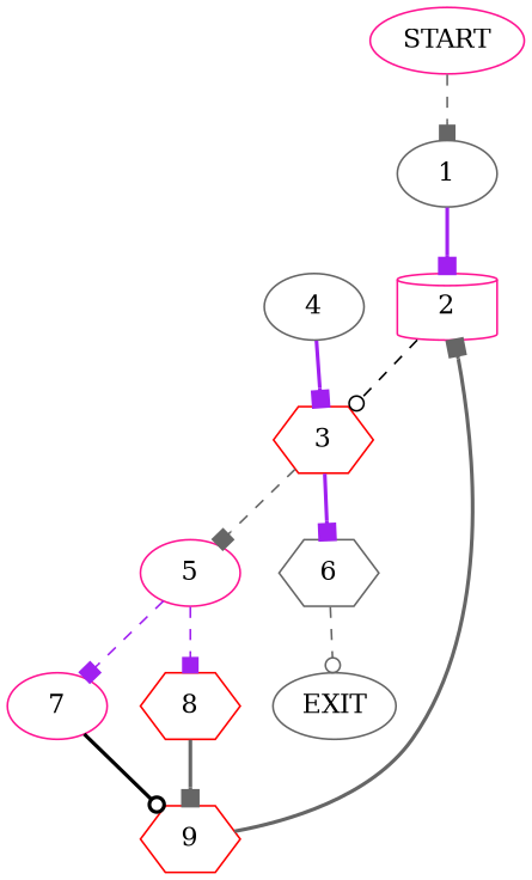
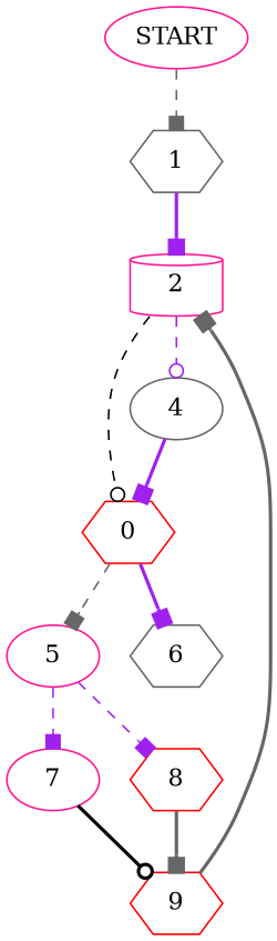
  digraph {
    node [color=deeppink shape=ellipse]
    edge [arrowhead=box color=purple style=dashed]
    n1 [label=START]
-   1 [color=gray40]
+   1 [color=gray40 shape=hexagon]
    2 [shape=cylinder]
-   n4 [color=gray40 label=EXIT]
-   3 [color=red shape=hexagon]
+   3 [color=red shape=hexagon label=0]
    4 [color=gray40]
    5
    6 [color=gray40 shape=hexagon]
    7
    8 [color=red shape=hexagon]
    9 [color=red shape=hexagon]
    n1 -> 1 [color=gray40]
    1 -> 2 [style=bold]
    2 -> 3 [arrowhead=odot color=black]
+   2 -> 4 [arrowhead=odot]
    3 -> 5 [color=gray40]
    3 -> 6 [style=bold]
    4 -> 3 [style=bold]
    5 -> 7
    5 -> 8
-   6 -> n4 [arrowhead=odot color=gray40]
    7 -> 9 [arrowhead=odot color=black style=bold]
    8 -> 9 [color=gray40 style=bold]
    9 -> 2 [color=gray40 style=bold]
  }
